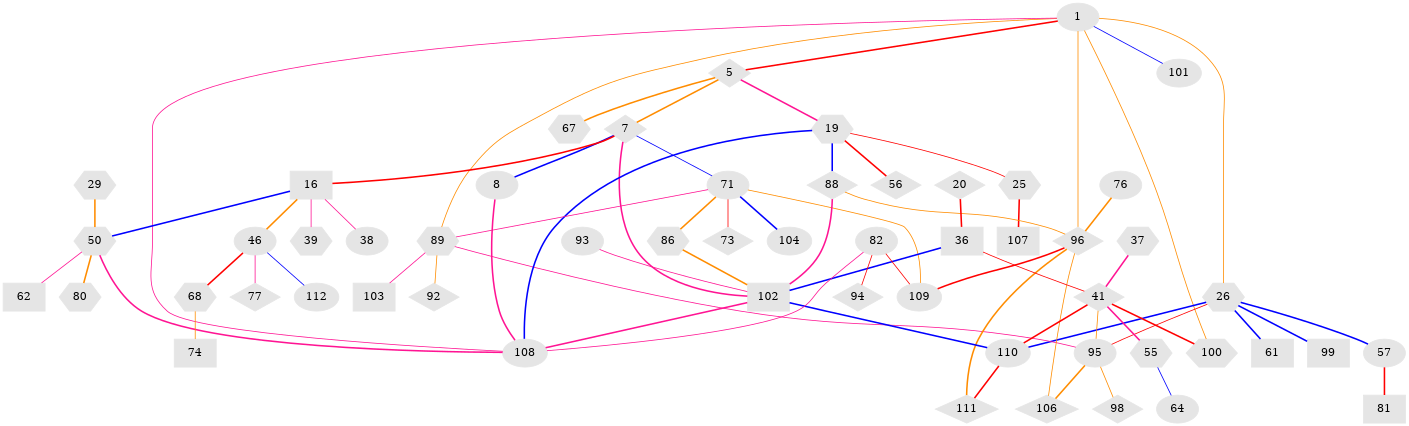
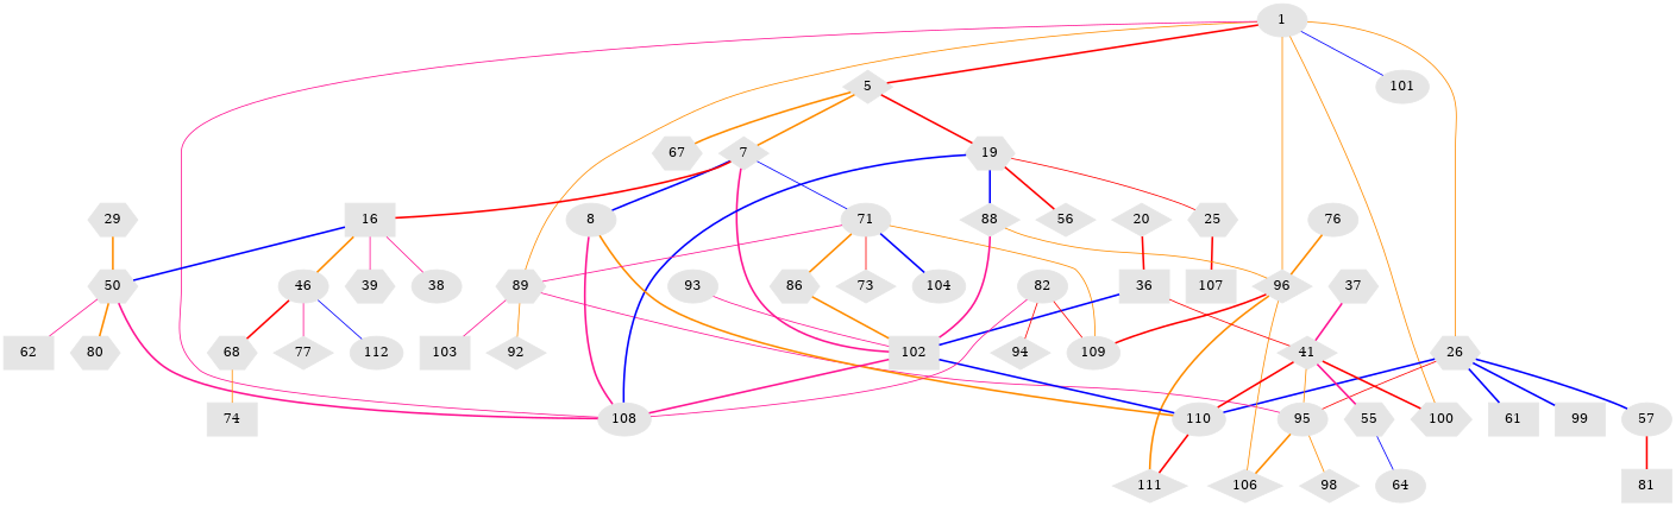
  graph {
    node [color=gray90 shape=ellipse style=filled]
    edge [color=darkorange style=bold]
    5 [shape=diamond]
    1
    26 [shape=hexagon super="+2"]
    89 [shape=hexagon super="+53+63+87"]
    96 [shape=diamond super="+48+59+75"]
    100 [shape=hexagon super="+90"]
    101
    108 [super="+18+91+78"]
    7 [shape=diamond super="+6"]
    19 [shape=hexagon super="+10"]
    67 [shape=hexagon]
    110 [super="+97+105"]
    57
    61 [shape=box]
    95 [super="+84+83"]
    99 [shape=box]
    92 [shape=diamond]
    103 [shape=box]
    109 [super="+52"]
    106 [shape=diamond]
    111 [shape=diamond]
    8
    16 [shape=box]
    71 [super="+66+42"]
    102 [shape=box super="+72+49+15"]
    25 [shape=hexagon]
    56 [shape=diamond]
    88 [shape=diamond super="+31"]
    38
    39 [shape=hexagon]
    46
    50 [shape=hexagon super="+22"]
    73 [shape=diamond]
    86 [shape=hexagon]
    104
    68 [shape=hexagon]
    77 [shape=diamond]
    112
    62 [shape=box]
    80 [shape=hexagon]
    107 [shape=box]
    36 [shape=box super="+13"]
    41 [shape=diamond super="+9"]
    20 [shape=diamond]
    81 [shape=box]
    98 [shape=diamond]
    29 [shape=hexagon]
    55 [shape=hexagon]
    37 [shape=hexagon]
    64
    74 [shape=box]
    76
    82 [super="+79"]
    94 [shape=diamond super="+85"]
    93
    5 -- 7
-   5 -- 19 [color=deeppink]
+   5 -- 19 [color=red]
    5 -- 67
    1 -- 5 [color=red]
    1 -- 26 [style=solid weight=2]
    1 -- 89 [style=solid]
    1 -- 96 [style=solid weight=2]
    1 -- 100 [style=solid]
    1 -- 101 [color=blue style=solid]
    1 -- 108 [color=deeppink style=solid]
    26 -- 110 [color=blue weight=2]
    26 -- 57 [color=blue]
    26 -- 61 [color=blue]
    26 -- 95 [color=red style=solid weight=2]
    26 -- 99 [color=blue]
    89 -- 95 [color=deeppink style=solid]
    89 -- 92 [style=solid]
    89 -- 103 [color=deeppink style=solid]
    96 -- 109 [color=red]
    96 -- 106 [style=solid]
    96 -- 111
    7 -- 8 [color=blue weight=2]
    7 -- 16 [color=red]
    7 -- 71 [color=blue style=solid]
    7 -- 102 [color=deeppink]
    19 -- 108 [color=blue]
    19 -- 25 [color=red style=solid]
    19 -- 56 [color=red]
    19 -- 88 [color=blue]
    110 -- 111 [color=red]
    57 -- 81 [color=red]
    95 -- 106
    95 -- 98 [style=solid]
    8 -- 108 [color=deeppink]
+   8 -- 110
    16 -- 38 [color=deeppink style=solid]
    16 -- 39 [color=deeppink style=solid]
    16 -- 46
    16 -- 50 [color=blue]
    71 -- 89 [color=deeppink style=solid]
    71 -- 109 [style=solid weight=2]
    71 -- 73 [color=red style=solid]
    71 -- 86
    71 -- 104 [color=blue]
    102 -- 108 [color=deeppink]
    102 -- 110 [color=blue]
    25 -- 107 [color=red]
    88 -- 96 [style=solid]
    88 -- 102 [color=deeppink]
    46 -- 68 [color=red]
    46 -- 77 [color=deeppink style=solid]
    46 -- 112 [color=blue style=solid]
    50 -- 108 [color=deeppink]
    50 -- 62 [color=deeppink style=solid]
    50 -- 80
    86 -- 102
    68 -- 74 [style=solid]
    36 -- 102 [color=blue weight=3]
    36 -- 41 [color=red style=solid weight=2]
    41 -- 100 [color=red]
    41 -- 110 [color=red]
    41 -- 95 [style=solid]
    41 -- 55 [color=deeppink]
    20 -- 36 [color=red]
    29 -- 50
    55 -- 64 [color=blue style=solid]
    37 -- 41 [color=deeppink]
    76 -- 96
    82 -- 108 [color=deeppink style=solid]
    82 -- 109 [color=red style=solid]
    82 -- 94 [color=red style=solid weight=2]
    93 -- 102 [color=deeppink style=solid]
  }
